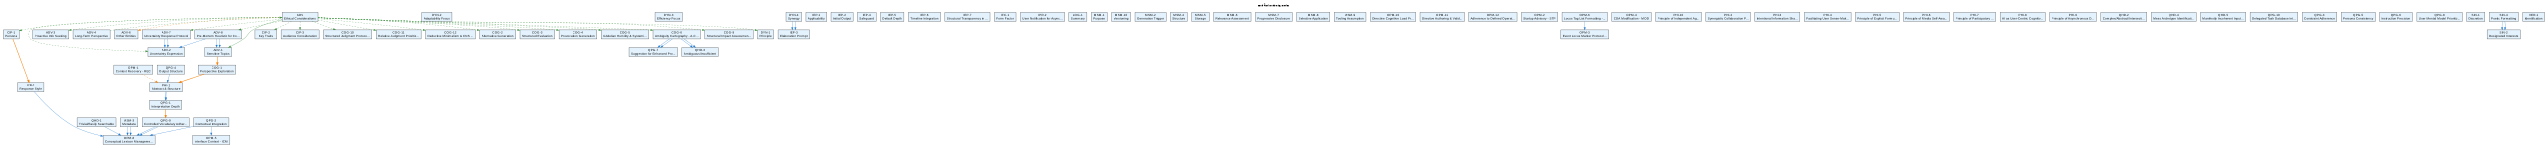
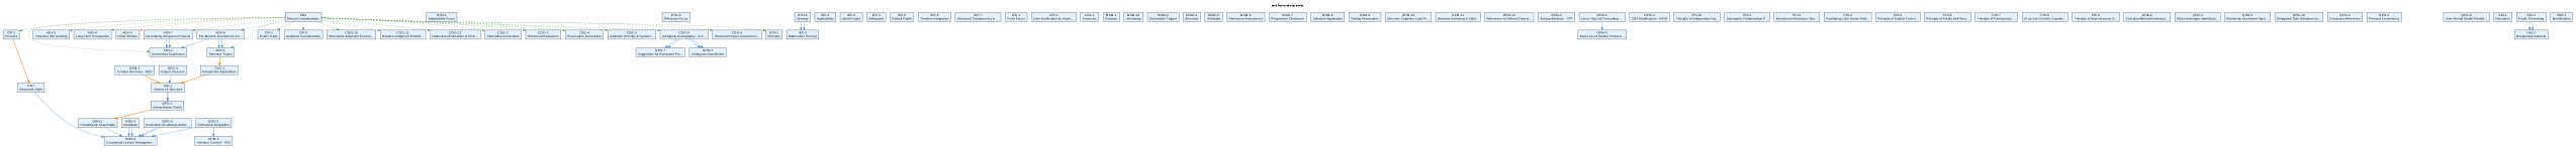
  digraph {
    fontsize=10
    label="Hub and Authority Nodes"
    labelloc=t
    rankdir=TB
    node [fillcolor="#E3F2FD" fontname=Arial shape=box style=filled]
    edge [color="#1976D2" fontname=Arial style=solid]
    n1 [label="ADV\nEthical Considerations"]
    n2 [label="ADV-1\nSensitive Topics"]
    n3 [label="ADV-2\nUncertainty Expression"]
    n4 [label="ADV-3\nProactive Info Seeking"]
    n5 [label="ADV-4\nLong-Term Perspective"]
    n6 [label="ADV-6\nOther Entities"]
    n7 [label="ADV-7\nUncertainty Response Protocol"]
    n8 [label="ADV-8\nPre-Mortem Heuristic for Co..."]
    n9 [label="CIP-1\nPersona"]
-   n10 [label="CIP-2\nKey Traits"]
+   n10 [label="CIP-2\nPoetic Traits"]
    n11 [label="CIP-3\nAudience Consideration"]
    n12 [label="COG-10\nStructured Judgment Protoco..."]
    n13 [label="COG-11\nRelative Judgment Prioritiz..."]
    n14 [label="COG-12\nDeductive Minimalism & CNS ..."]
    n15 [label="COG-2\nAlternative Generation"]
    n16 [label="COG-3\nStructured Evaluation"]
    n17 [label="COG-4\nProvocation Generation"]
    n18 [label="COG-5\nGödelian Humility & Systemi..."]
    n19 [label="COG-6\nAmbiguity Cartography - A-C..."]
    n20 [label="COG-9\nStructural Impact Assessmen..."]
    n21 [label="DYN-1\nPrinciple"]
    n22 [label="COG-1\nPerspective Exploration"]
    n23 [label="IPR-1\nResponse Style"]
    n24 [label="PHI-1\nAbstract & Structure"]
    n25 [label="QHD-3\nAmbiguous/Insufficient"]
    n26 [label="QPG-7\nSuggestion for Enhanced Pro..."]
    n27 [label="OPM-8\nConceptual Lexicon Manageme..."]
    n28 [label="QPG-1\nInterpretation Depth"]
    n29 [label="DYN-2\nAdaptability Focus"]
    n30 [label="DYN-3\nEfficiency Focus"]
    n31 [label="DYN-4\nSynergy"]
    n32 [label="IEP-3\nElaboration Prompt"]
    n33 [label="IEP-1\nApplicability"]
    n34 [label="IEP-2\nInitial Output"]
    n35 [label="IEP-4\nSafeguard"]
    n36 [label="IEP-5\nDefault Depth"]
    n37 [label="IEP-6\nTimeline Integration"]
    n38 [label="IEP-7\nStructural Transparency in ..."]
    n39 [label="IFC-1\nForm Factor"]
    n40 [label="IPR-2\nUser Notification for Async..."]
    n41 [label="LOG-1\nSummary"]
    n42 [label="MSM-1\nPurpose"]
    n43 [label="MSM-10\nVersioning"]
    n44 [label="MSM-2\nGeneration Trigger"]
    n45 [label="MSM-3\nMetadata"]
    n46 [label="MSM-4\nStructure"]
-   n47 [label="MSM-5\nStorage"]
+   n47 [label="MSM-5\nMetadata"]
    n48 [label="MSM-6\nRelevance Assessment"]
    n49 [label="MSM-7\nProgressive Disclosure"]
    n50 [label="MSM-8\nSelective Application"]
    n51 [label="MSM-9\nTooling Assumption"]
    n52 [label="OPM-1\nContext Recovery - REC"]
    n53 [label="OPM-10\nDirective Cognitive Load Pr..."]
    n54 [label="OPM-11\nDirective Authoring & Valid..."]
    n55 [label="OPM-12\nAdherence to Defined Operat..."]
    n56 [label="OPM-2\nStartup Advisory - STP"]
    n57 [label="OPM-3\nEvent Locus Marker Protocol..."]
    n58 [label="OPM-4\nCDA Modification - MOD"]
    n59 [label="OPM-5\nInterface Context - ICM"]
    n60 [label="OPM-6\nLocus Tag List Formatting -..."]
    n61 [label="QHD-1\nTrivial/Easily Searchable"]
    n62 [label="PHI-10\nPrinciple of Independent Ag..."]
    n63 [label="PHI-2\nSynergistic Collaboration P..."]
    n64 [label="PHI-3\nIntentional Information Sha..."]
    n65 [label="PHI-4\nFacilitating User Sense-Mak..."]
    n66 [label="PHI-5\nPrinciple of Explicit Formu..."]
    n67 [label="PHI-6\nPrinciple of Media Self-Awa..."]
    n68 [label="PHI-7\nPrinciple of Participatory ..."]
    n69 [label="PHI-8\nAI as User-Centric Cognitiv..."]
    n70 [label="PHI-9\nPrinciple of Asynchronous D..."]
    n71 [label="QHD-2\nComplex/Abstract/Intersecti..."]
    n72 [label="QHD-4\nMess Archetype Identificati..."]
    n73 [label="QHD-5\nManifestly Incoherent Input..."]
    n74 [label="QPG-10\nDelegated Task Database Int..."]
    n75 [label="QPG-2\nContextual Integration"]
    n76 [label="QPG-3\nConstraint Adherence"]
    n77 [label="QPG-4\nOutput Structure"]
    n78 [label="QPG-5\nPersona Consistency"]
-   n79 [label="QPG-6\nInstruction Precision"]
    n80 [label="QPG-8\nUser Mental Model Prioritiz..."]
    n81 [label="QPG-9\nControlled Vocabulary Adher..."]
    n82 [label="SIN-1\nDiscretion"]
    n83 [label="SIN-2\nDesignated Interests"]
    n84 [label="SIN-4\nPoetic Formatting"]
    n85 [label="VER-1\nIdentification"]
-   n1 -> n2 [color="#388E3C"]
+   n1 -> n2 [color="#388E3C" style=dashed]
    n1 -> n3 [color="#388E3C" style=dashed]
    n1 -> n4 [color="#388E3C" style=dashed]
-   n5 -> n1 [color="#388E3C" style=dashed]
+   n1 -> n5 [color="#388E3C" style=dashed]
    n1 -> n6 [color="#F57C00" style=dashed]
    n1 -> n7 [color="#388E3C" style=dashed]
    n1 -> n8 [color="#388E3C" style=dashed]
    n1 -> n9 [color="#388E3C" style=dashed]
    n1 -> n10 [color="#388E3C" style=dashed]
    n1 -> n11 [color="#388E3C" style=dashed]
    n1 -> n12 [color="#388E3C" style=dashed]
    n1 -> n13 [color="#388E3C" style=dashed]
    n1 -> n14 [color="#388E3C" style=dashed]
    n1 -> n15 [color="#388E3C" style=dashed]
    n1 -> n16 [color="#388E3C" style=dashed]
    n1 -> n17 [color="#388E3C" style=dashed]
    n1 -> n18 [color="#388E3C" style=dashed]
    n1 -> n19 [color="#388E3C" style=dashed]
    n1 -> n20 [color="#388E3C" style=dashed]
    n1 -> n21 [color="#388E3C" style=dashed]
    n2 -> n22 [color="#F57C00" style=bold]
    n7 -> n3
    n7 -> n3
    n8 -> n2
    n8 -> n2
    n8 -> n3
    n9 -> n23 [color="#F57C00" style=bold]
    n19 -> n25
    n19 -> n25
    n19 -> n26
    n19 -> n26
    n22 -> n24 [color="#F57C00" style=bold]
    n23 -> n27
    n24 -> n28 [style=bold]
-   n28 -> n81 [color="#F57C00" style=bold]
+   n28 -> n61 [color="#F57C00" style=bold]
    n31 -> n32
    n31 -> n32
    n45 -> n27
    n45 -> n27
-   n52 -> n24 [color="#F57C00" style=dashed]
+   n52 -> n24 [color="#F57C00" style=bold]
    n60 -> n57
    n61 -> n27
    n75 -> n27
    n75 -> n59
    n77 -> n24
    n81 -> n27
    n81 -> n27
    n84 -> n83
    n84 -> n83
  }
